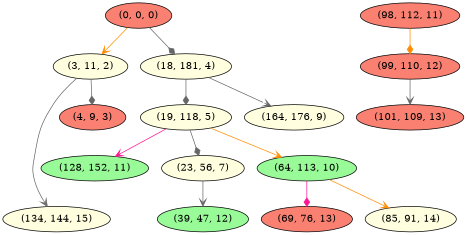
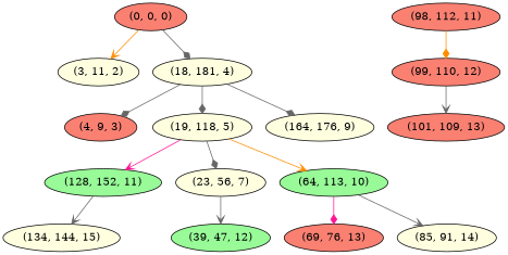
  digraph {
    node [fillcolor=lightyellow style=filled]
    edge [arrowhead=vee color=gray40]
    "(0, 0, 0)" [fillcolor=salmon]
    "(3, 11, 2)"
    "(18, 181, 4)"
    "(4, 9, 3)" [fillcolor=salmon]
    "(19, 118, 5)"
    "(164, 176, 9)"
    "(128, 152, 11)" [fillcolor=palegreen]
    "(23, 56, 7)"
    "(64, 113, 10)" [fillcolor=palegreen]
    "(134, 144, 15)"
    "(39, 47, 12)" [fillcolor=palegreen]
    "(69, 76, 13)" [fillcolor=salmon]
    "(85, 91, 14)"
    "(98, 112, 11)" [fillcolor=salmon]
    "(99, 110, 12)" [fillcolor=salmon]
    "(101, 109, 13)" [fillcolor=salmon]
    "(0, 0, 0)" -> "(3, 11, 2)" [color=darkorange]
    "(0, 0, 0)" -> "(18, 181, 4)" [arrowhead=diamond]
-   "(3, 11, 2)" -> "(4, 9, 3)" [arrowhead=diamond]
+   "(18, 181, 4)" -> "(4, 9, 3)" [arrowhead=diamond]
    "(18, 181, 4)" -> "(19, 118, 5)" [arrowhead=diamond]
-   "(18, 181, 4)" -> "(164, 176, 9)"
+   "(18, 181, 4)" -> "(164, 176, 9)" [arrowhead=diamond]
    "(19, 118, 5)" -> "(128, 152, 11)" [color=deeppink]
    "(19, 118, 5)" -> "(23, 56, 7)" [arrowhead=diamond]
    "(19, 118, 5)" -> "(64, 113, 10)" [color=darkorange]
-   "(3, 11, 2)" -> "(134, 144, 15)"
+   "(128, 152, 11)" -> "(134, 144, 15)"
    "(23, 56, 7)" -> "(39, 47, 12)"
    "(64, 113, 10)" -> "(69, 76, 13)" [arrowhead=diamond color=deeppink]
-   "(64, 113, 10)" -> "(85, 91, 14)" [color=darkorange]
+   "(64, 113, 10)" -> "(85, 91, 14)"
    "(98, 112, 11)" -> "(99, 110, 12)" [arrowhead=diamond color=darkorange]
    "(99, 110, 12)" -> "(101, 109, 13)"
  }
